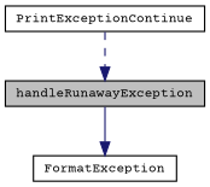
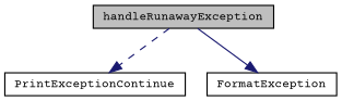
  digraph {
    fontname="Courier Prime"
    rankdir=TB
    node [color=black fillcolor=white fontname="Courier Prime" fontsize=10 shape=record style=filled]
    edge [color=midnightblue fontname="Courier Prime" fontsize=10 labelfontname=Helvetica labelfontsize=10]
    n1 [fillcolor=grey75 fontcolor=black height=0.2 label=handleRunawayException width=0.4]
    n2 [height=0.2 label=PrintExceptionContinue width=0.4]
    n3 [height=0.2 label=FormatException width=0.4]
-   n2 -> n1 [style=dashed]
+   n1 -> n2 [style=dashed]
    n1 -> n3 [style=solid]
  }
